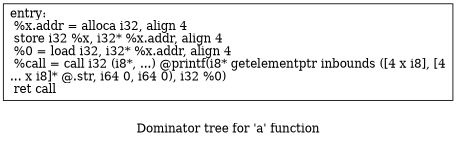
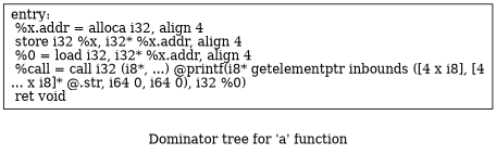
  digraph {
    label="Dominator tree for 'a' function"
-   n1 [label="{entry:\l  %x.addr = alloca i32, align 4\l  store i32 %x, i32* %x.addr, align 4\l  %0 = load i32, i32* %x.addr, align 4\l  %call = call i32 (i8*, ...) @printf(i8* getelementptr inbounds ([4 x i8], [4\l... x i8]* @.str, i64 0, i64 0), i32 %0)\l  ret call\l}" shape=record]
+   n1 [label="{entry:\l  %x.addr = alloca i32, align 4\l  store i32 %x, i32* %x.addr, align 4\l  %0 = load i32, i32* %x.addr, align 4\l  %call = call i32 (i8*, ...) @printf(i8* getelementptr inbounds ([4 x i8], [4\l... x i8]* @.str, i64 0, i64 0), i32 %0)\l  ret void\l}" shape=record]
  }
